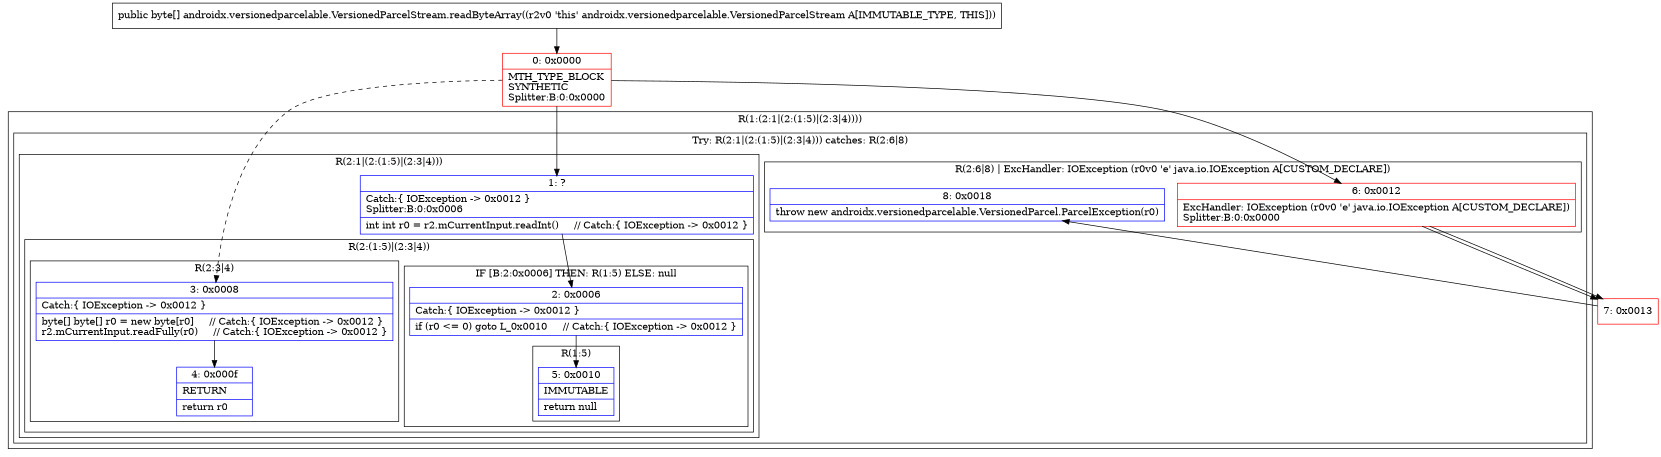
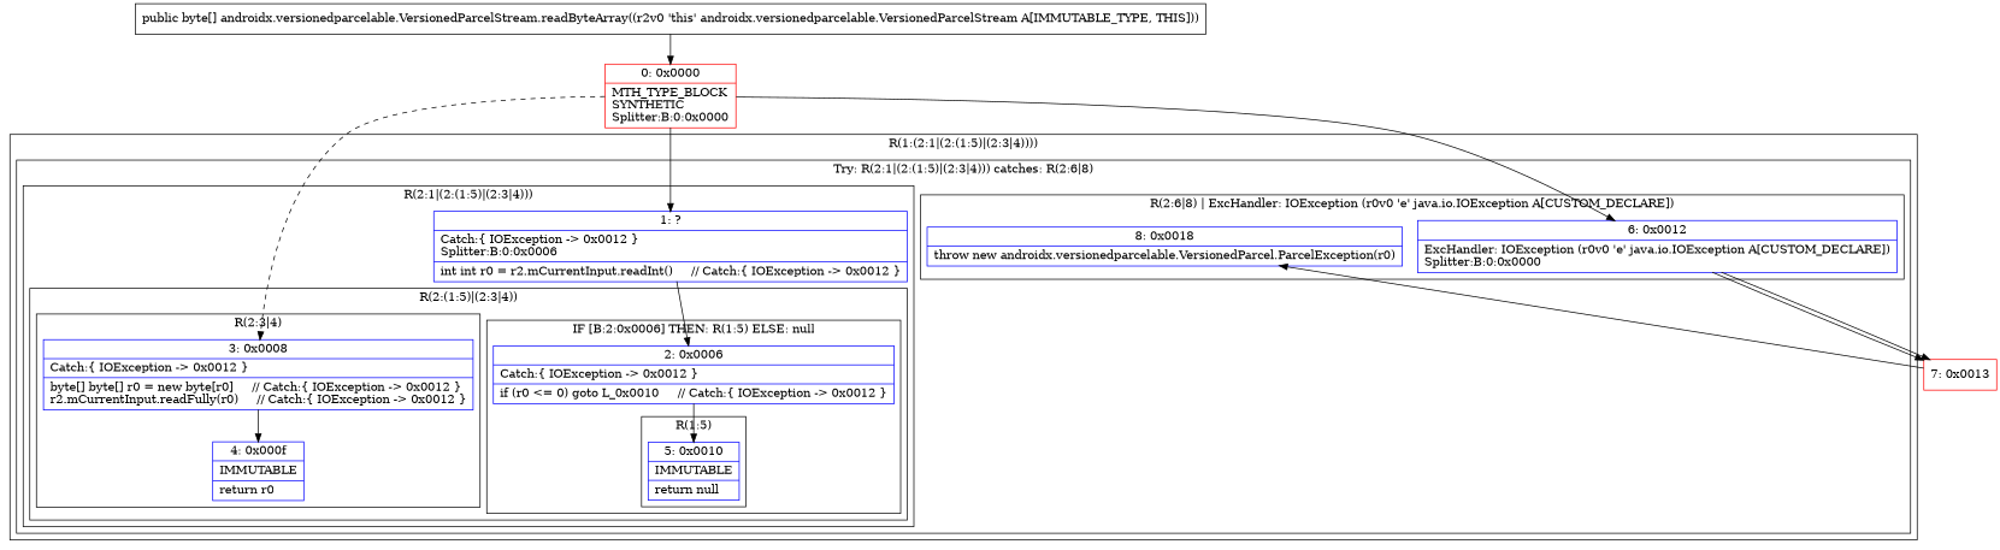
  digraph {
    node [color=blue shape=record]
    n1 [label="{5\:\ 0x0010|IMMUTABLE\l|return null\l}"]
    n2 [label="{2\:\ 0x0006|Catch:\{ IOException \-\> 0x0012 \}\l|if (r0 \<= 0) goto L_0x0010     \/\/ Catch:\{ IOException \-\> 0x0012 \}\l}"]
    n3 [label="{3\:\ 0x0008|Catch:\{ IOException \-\> 0x0012 \}\l|byte[] byte[] r0 = new byte[r0]     \/\/ Catch:\{ IOException \-\> 0x0012 \}\lr2.mCurrentInput.readFully(r0)     \/\/ Catch:\{ IOException \-\> 0x0012 \}\l}"]
-   n4 [label="{4\:\ 0x000f|RETURN\l|return r0\l}"]
+   n4 [label="{4\:\ 0x000f|IMMUTABLE\l|return r0\l}"]
    n5 [label="{1\:\ ?|Catch:\{ IOException \-\> 0x0012 \}\lSplitter:B:0:0x0006\l|int int r0 = r2.mCurrentInput.readInt()     \/\/ Catch:\{ IOException \-\> 0x0012 \}\l}"]
-   n6 [color=red label="{6\:\ 0x0012|ExcHandler: IOException (r0v0 'e' java.io.IOException A[CUSTOM_DECLARE])\lSplitter:B:0:0x0000\l}"]
+   n6 [label="{6\:\ 0x0012|ExcHandler: IOException (r0v0 'e' java.io.IOException A[CUSTOM_DECLARE])\lSplitter:B:0:0x0000\l}"]
    n7 [label="{8\:\ 0x0018|throw new androidx.versionedparcelable.VersionedParcel.ParcelException(r0)\l}"]
    n8 [color=red label="{7\:\ 0x0013}"]
    n9 [color=red label="{0\:\ 0x0000|MTH_TYPE_BLOCK\lSYNTHETIC\lSplitter:B:0:0x0000\l}"]
    n10 [label="{public byte[] androidx.versionedparcelable.VersionedParcelStream.readByteArray((r2v0 'this' androidx.versionedparcelable.VersionedParcelStream A[IMMUTABLE_TYPE, THIS])) }" color=""]
    subgraph cluster_1 {
      label="R(1:(2:1|(2:(1:5)|(2:3|4))))"
      subgraph cluster_2 {
        label="Try: R(2:1|(2:(1:5)|(2:3|4))) catches: R(2:6|8)"
        subgraph cluster_3 {
          label="R(2:1|(2:(1:5)|(2:3|4)))"
          n5
          subgraph cluster_4 {
            label="R(2:(1:5)|(2:3|4))"
            subgraph cluster_5 {
              label="IF [B:2:0x0006] THEN: R(1:5) ELSE: null"
              n2
              subgraph cluster_6 {
                label="R(1:5)"
                n1
              }
            }
            subgraph cluster_7 {
              label="R(2:3|4)"
              n3
              n4
            }
          }
        }
        subgraph cluster_8 {
          label="R(2:6|8) | ExcHandler: IOException (r0v0 'e' java.io.IOException A[CUSTOM_DECLARE])\l"
          n6
          n7
        }
      }
    }
    subgraph cluster_9 {
      label="R(2:6|8) | ExcHandler: IOException (r0v0 'e' java.io.IOException A[CUSTOM_DECLARE])\l"
    }
    n2 -> n1
    n3 -> n4
    n5 -> n2
    n6 -> n8
    n6 -> n8
    n8 -> n7
    n9 -> n3 [style=dashed]
    n9 -> n5
    n9 -> n6
    n10 -> n9
  }
